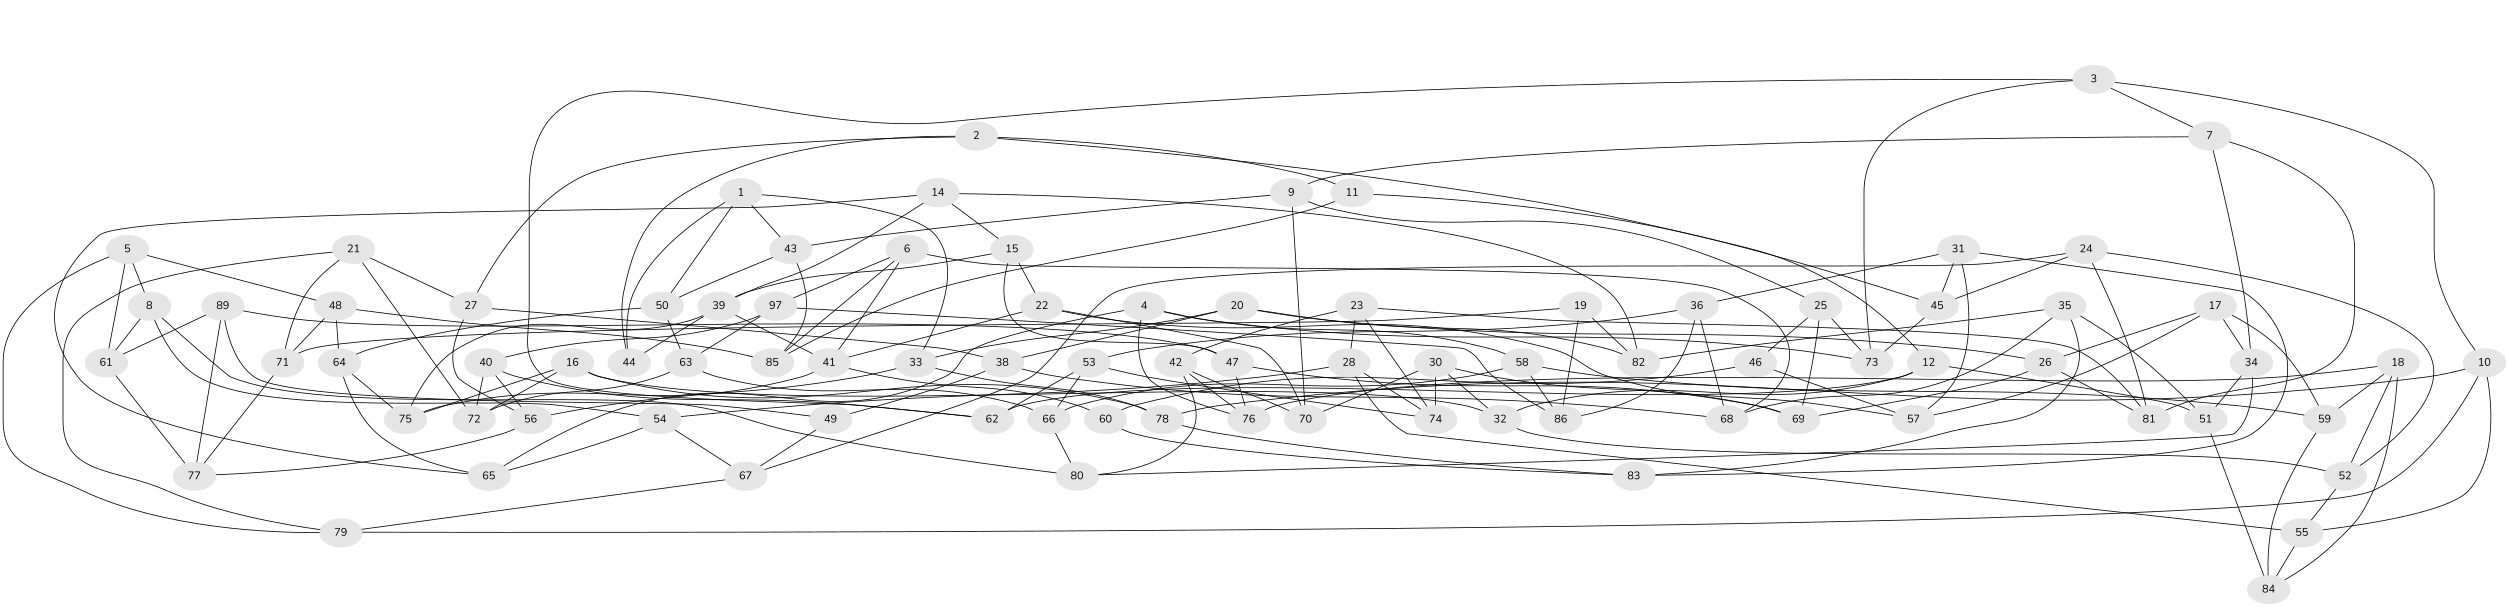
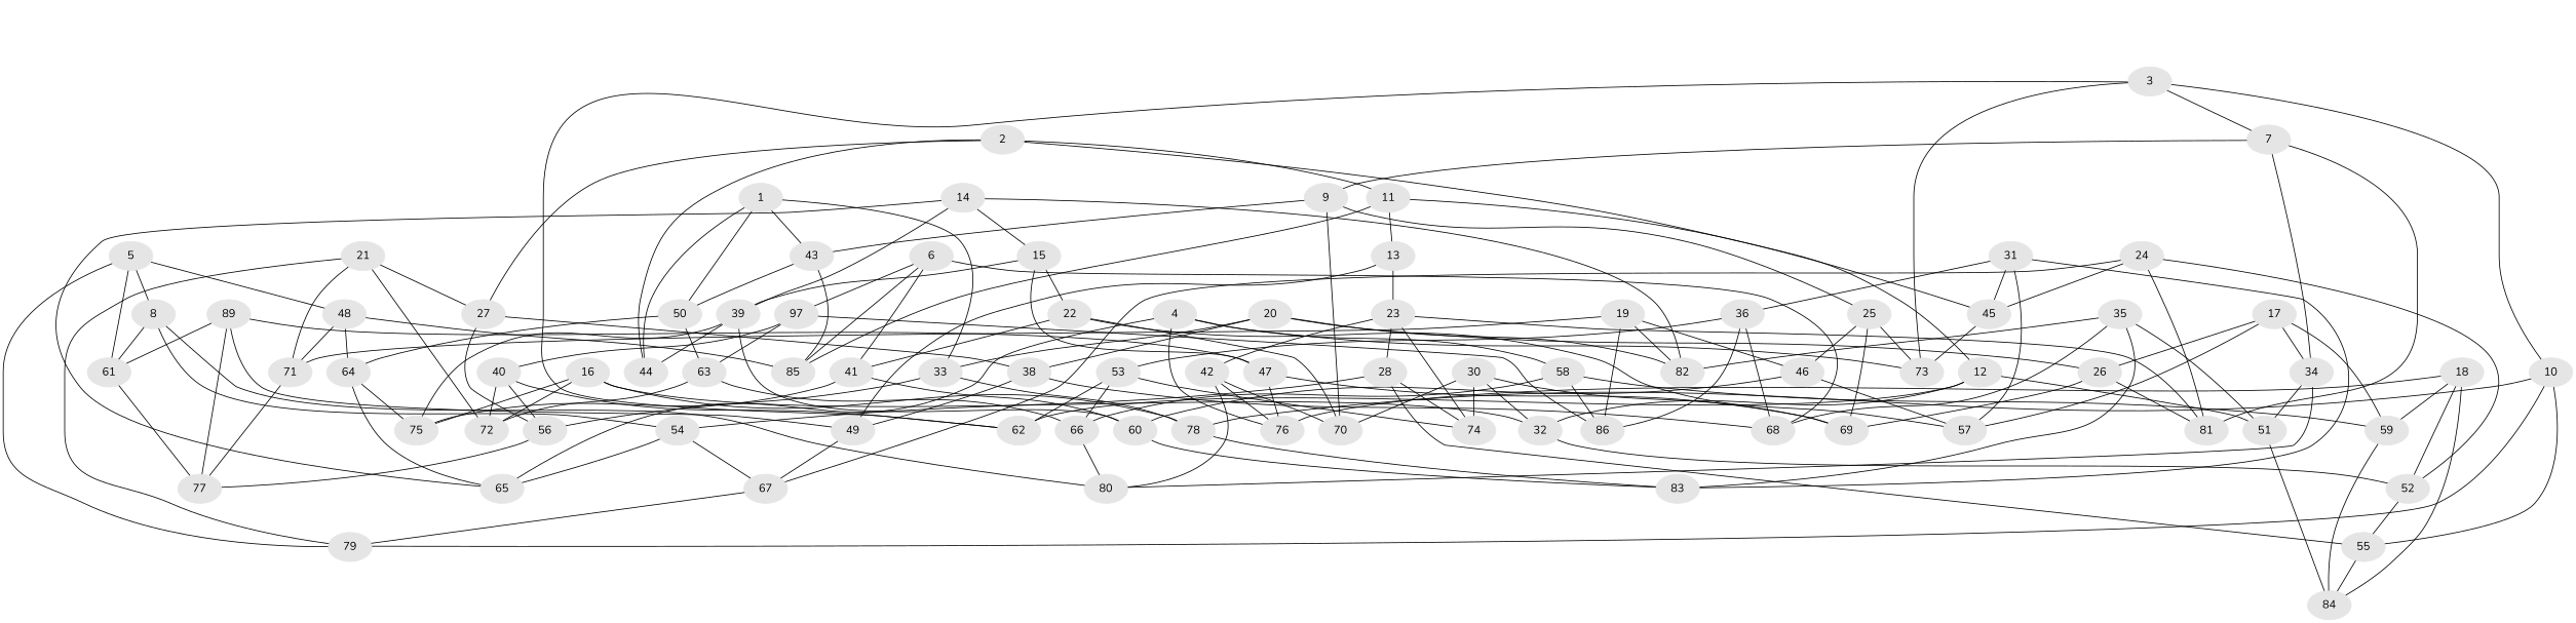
  graph {
    fontname=Nunito
    node [color=gray90 fontname=Nunito style=filled]
    edge [fontname=Nunito]
    1
    33
    43
    44
    50
    78
    56
    85
    63
    64
    2
    11
    27
    45
    12
+   13
    38
    73
    3
    7
    10
    62
    9
    34
    81
    79
    55
    4
    58
    65
    76
    59
    86
    66
    5
    8
    48
    61
    54
    80
    71
    77
    n43 [label=97]
    6
    41
    68
    40
    75
    60
    25
    70
    51
    67
    46
    69
    84
    83
    32
    23
    49
    52
    28
    42
    74
    14
    15
    82
    39
    22
    47
    57
    16
    72
    17
    26
    18
    19
    20
    21
    24
    n81 [label=89]
    30
    31
    36
    53
    35
    1 -- 33
    1 -- 43
    1 -- 44
    1 -- 50
    33 -- 78
    33 -- 56
    43 -- 50
    43 -- 85
    50 -- 63
    50 -- 64
    78 -- 83
    56 -- 77
    63 -- 66
    63 -- 72
    64 -- 65
    64 -- 75
    2 -- 44
    2 -- 11
    2 -- 27
    2 -- 45
    11 -- 85
    11 -- 12
+   11 -- 13
    27 -- 56
    27 -- 38
    45 -- 73
    12 -- 62
    12 -- 51
    12 -- 32
+   13 -- 23
+   13 -- 49
    38 -- 68
    38 -- 49
    3 -- 73
    3 -- 7
    3 -- 10
    3 -- 62
    7 -- 9
    7 -- 34
    7 -- 81
    10 -- 78
    10 -- 79
    10 -- 55
    9 -- 43
    9 -- 25
    9 -- 70
    34 -- 80
    34 -- 51
    55 -- 84
    4 -- 73
    4 -- 58
    4 -- 65
    4 -- 76
    58 -- 59
    58 -- 86
    58 -- 66
    59 -- 84
    66 -- 80
    5 -- 79
    5 -- 8
    5 -- 48
    5 -- 61
    8 -- 61
    8 -- 54
    8 -- 80
    48 -- 85
    48 -- 64
    48 -- 71
    61 -- 77
    54 -- 65
    54 -- 67
    71 -- 77
    n43 -- 63
    n43 -- 86
    n43 -- 40
    6 -- 85
    6 -- n43
    6 -- 41
    6 -- 68
    41 -- 75
    41 -- 60
    40 -- 56
    40 -- 62
    40 -- 72
    60 -- 83
    25 -- 73
    25 -- 46
    25 -- 69
    51 -- 84
    67 -- 79
    46 -- 60
    46 -- 57
    32 -- 52
    23 -- 81
    23 -- 28
    23 -- 42
    23 -- 74
    49 -- 67
    52 -- 55
    28 -- 55
    28 -- 54
    28 -- 74
    42 -- 76
    42 -- 80
    42 -- 70
    14 -- 65
    14 -- 15
    14 -- 82
    14 -- 39
    15 -- 39
    15 -- 22
    15 -- 47
    39 -- 44
    39 -- 75
-   39 -- 41
+   39 -- 60
    22 -- 41
    22 -- 70
    22 -- 57
    47 -- 76
    47 -- 69
    16 -- 78
    16 -- 75
    16 -- 32
    16 -- 72
    17 -- 34
    17 -- 59
    17 -- 57
    17 -- 26
    26 -- 81
    26 -- 69
    18 -- 76
    18 -- 59
    18 -- 84
    18 -- 52
    19 -- 86
    19 -- 71
+   19 -- 46
    19 -- 82
    20 -- 33
    20 -- 38
    20 -- 82
    20 -- 26
    21 -- 27
    21 -- 79
    21 -- 71
    21 -- 72
    24 -- 45
    24 -- 81
    24 -- 67
    24 -- 52
    n81 -- 61
    n81 -- 77
    n81 -- 49
    n81 -- 47
    30 -- 70
    30 -- 69
    30 -- 32
    30 -- 74
    31 -- 45
    31 -- 83
    31 -- 57
    31 -- 36
    36 -- 86
    36 -- 68
    36 -- 53
    53 -- 62
    53 -- 66
    53 -- 74
    35 -- 68
    35 -- 51
    35 -- 83
    35 -- 82
  }
